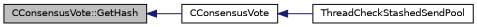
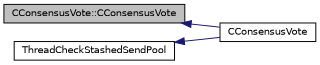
  digraph {
    rankdir=LR
    node [color=black fillcolor=white fontname=Helvetica fontsize=10 shape=record style=filled]
    edge [color=midnightblue dir=back fontname=Helvetica fontsize=10 labelfontname=Helvetica labelfontsize=10 style=solid]
-   n1 [fillcolor=grey75 fontcolor=black height=0.2 label="CConsensusVote::GetHash" width=0.4]
+   n1 [fillcolor=grey75 fontcolor=black height=0.2 label="CConsensusVote::CConsensusVote" width=0.4]
    n2 [height=0.2 label=CConsensusVote width=0.4]
    n3 [height=0.2 label=ThreadCheckStashedSendPool width=0.4]
    n1 -> n2
-   n2 -> n3
+   n3 -> n2
  }
